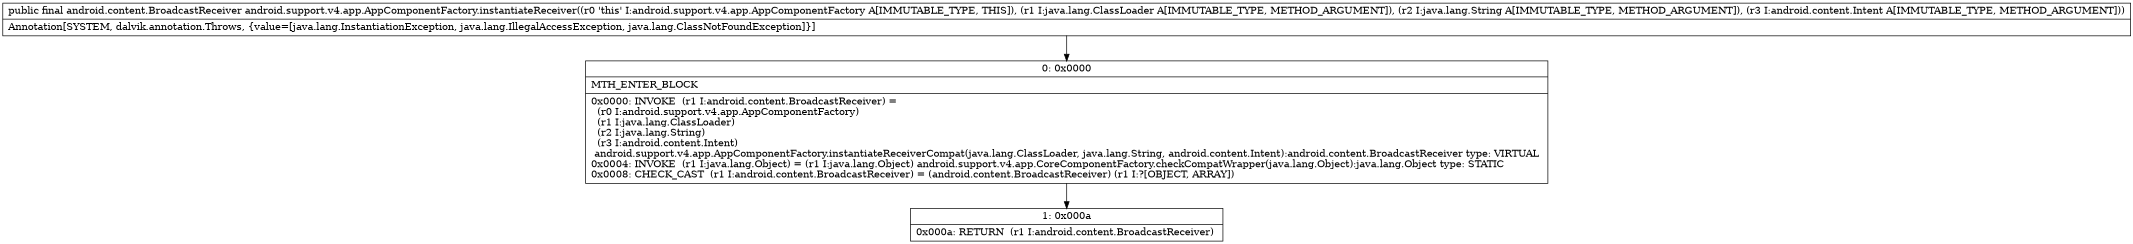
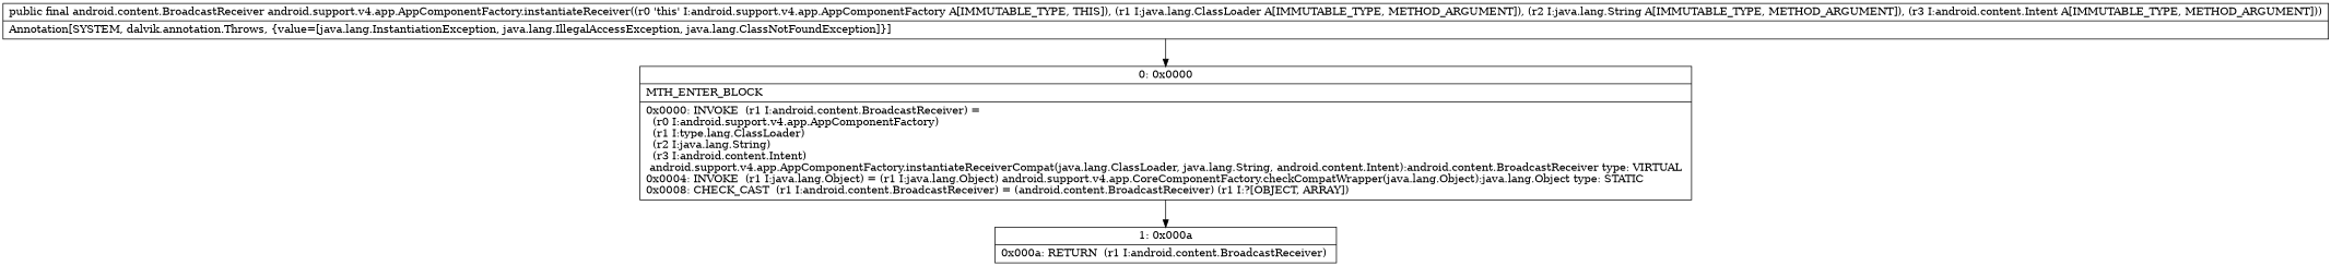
  digraph {
    node [shape=record]
-   n1 [label="{0\:\ 0x0000|MTH_ENTER_BLOCK\l|0x0000: INVOKE  (r1 I:android.content.BroadcastReceiver) = \l  (r0 I:android.support.v4.app.AppComponentFactory)\l  (r1 I:java.lang.ClassLoader)\l  (r2 I:java.lang.String)\l  (r3 I:android.content.Intent)\l android.support.v4.app.AppComponentFactory.instantiateReceiverCompat(java.lang.ClassLoader, java.lang.String, android.content.Intent):android.content.BroadcastReceiver type: VIRTUAL \l0x0004: INVOKE  (r1 I:java.lang.Object) = (r1 I:java.lang.Object) android.support.v4.app.CoreComponentFactory.checkCompatWrapper(java.lang.Object):java.lang.Object type: STATIC \l0x0008: CHECK_CAST  (r1 I:android.content.BroadcastReceiver) = (android.content.BroadcastReceiver) (r1 I:?[OBJECT, ARRAY]) \l}"]
+   n1 [label="{0\:\ 0x0000|MTH_ENTER_BLOCK\l|0x0000: INVOKE  (r1 I:android.content.BroadcastReceiver) = \l  (r0 I:android.support.v4.app.AppComponentFactory)\l  (r1 I:type.lang.ClassLoader)\l  (r2 I:java.lang.String)\l  (r3 I:android.content.Intent)\l android.support.v4.app.AppComponentFactory.instantiateReceiverCompat(java.lang.ClassLoader, java.lang.String, android.content.Intent):android.content.BroadcastReceiver type: VIRTUAL \l0x0004: INVOKE  (r1 I:java.lang.Object) = (r1 I:java.lang.Object) android.support.v4.app.CoreComponentFactory.checkCompatWrapper(java.lang.Object):java.lang.Object type: STATIC \l0x0008: CHECK_CAST  (r1 I:android.content.BroadcastReceiver) = (android.content.BroadcastReceiver) (r1 I:?[OBJECT, ARRAY]) \l}"]
    n2 [label="{1\:\ 0x000a|0x000a: RETURN  (r1 I:android.content.BroadcastReceiver) \l}"]
    n3 [label="{public final android.content.BroadcastReceiver android.support.v4.app.AppComponentFactory.instantiateReceiver((r0 'this' I:android.support.v4.app.AppComponentFactory A[IMMUTABLE_TYPE, THIS]), (r1 I:java.lang.ClassLoader A[IMMUTABLE_TYPE, METHOD_ARGUMENT]), (r2 I:java.lang.String A[IMMUTABLE_TYPE, METHOD_ARGUMENT]), (r3 I:android.content.Intent A[IMMUTABLE_TYPE, METHOD_ARGUMENT]))  | Annotation[SYSTEM, dalvik.annotation.Throws, \{value=[java.lang.InstantiationException, java.lang.IllegalAccessException, java.lang.ClassNotFoundException]\}]\l}"]
    n1 -> n2
    n3 -> n1
  }
